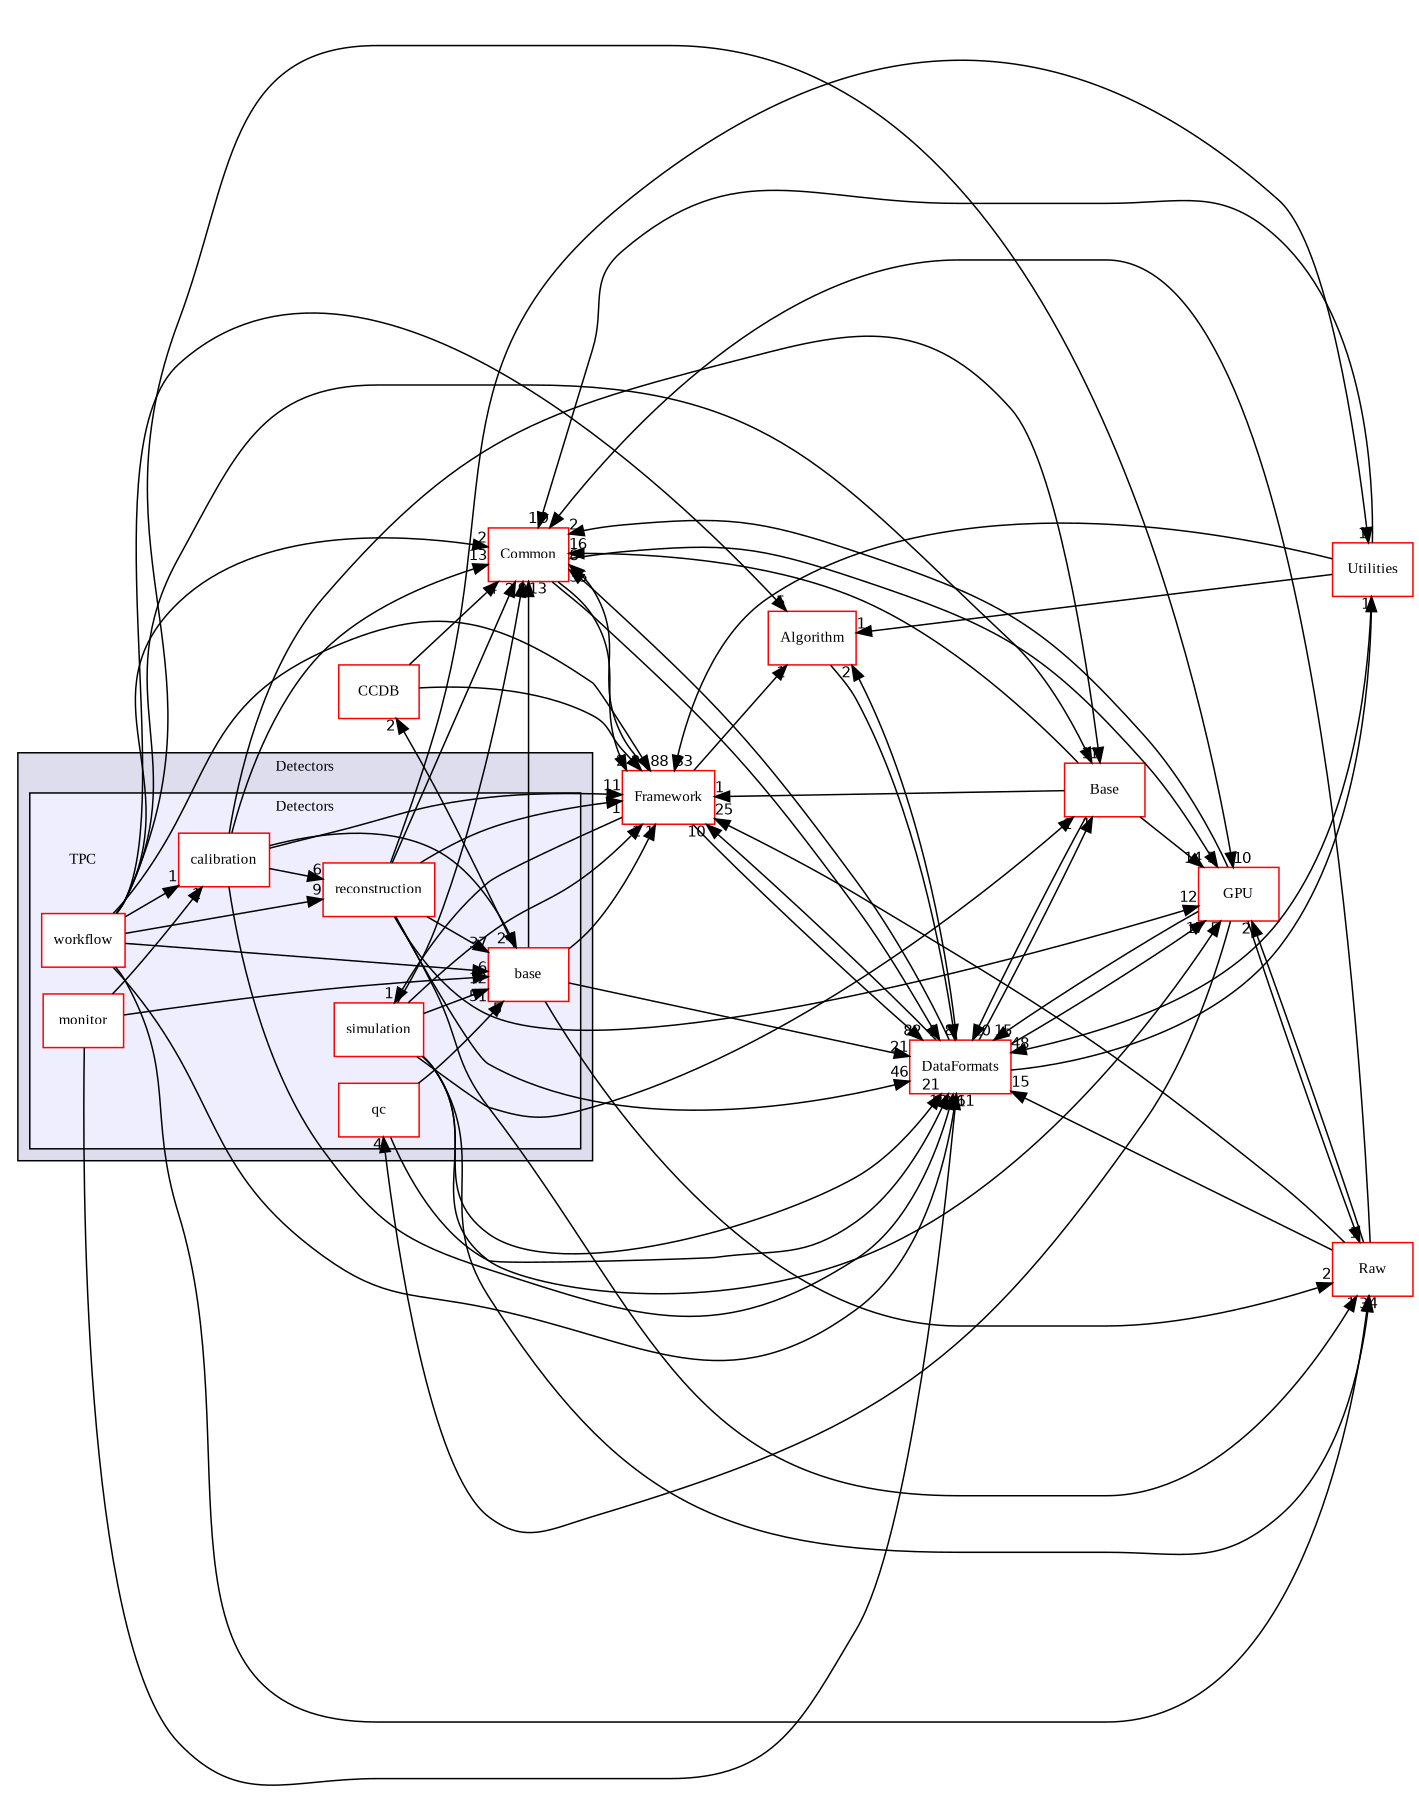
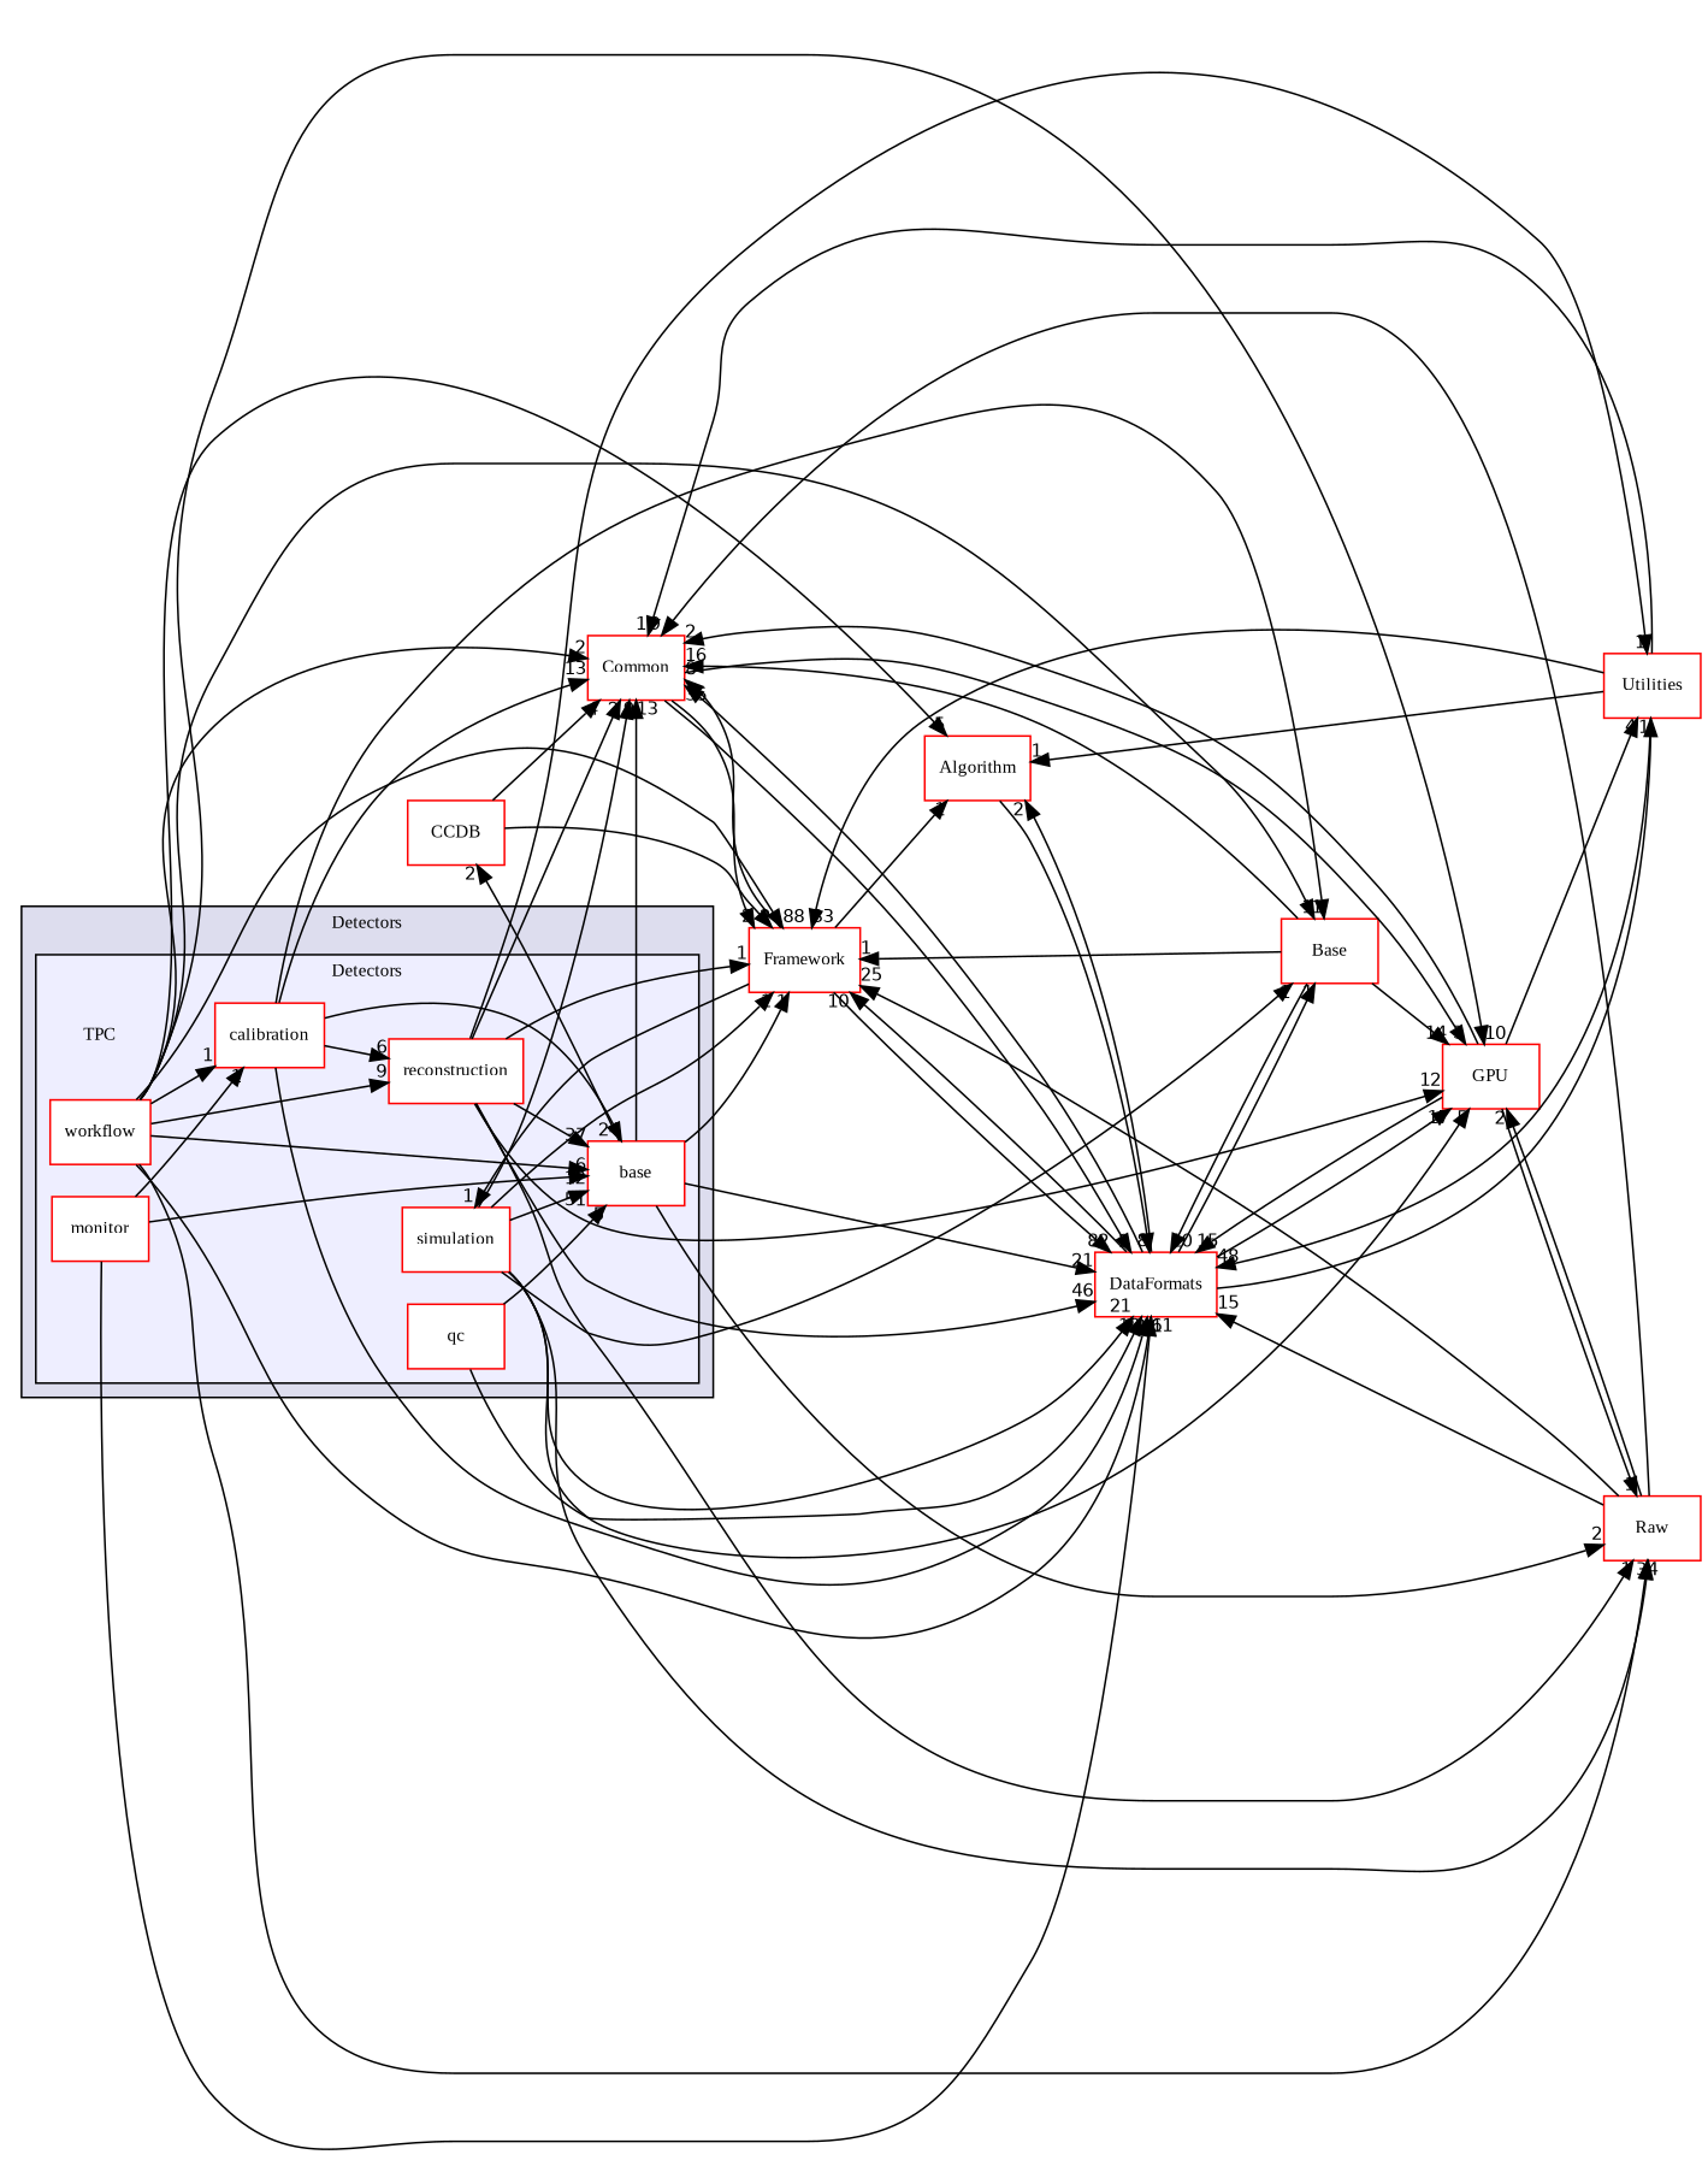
  digraph {
    compound=true
    rankdir=LR
    fontname="Liberation Serif"
    node [fontname="Liberation Serif" fontsize=10 shape=box color=red]
    edge [headlabel=1 labeldistance=1.5 labelfontname=Helvetica labelfontsize=10 fontname="Liberation Serif"]
    n1 [label=TPC shape=plaintext color=""]
    n2 [fillcolor=white label=base style=filled]
    n3 [fillcolor=white label=calibration style=filled]
    n4 [fillcolor=white label=monitor style=filled]
    n5 [fillcolor=white label=qc style=filled]
    n6 [fillcolor=white label=reconstruction style=filled]
    n7 [fillcolor=white label=simulation style=filled]
    n8 [fillcolor=white label=workflow style=filled]
    n9 [label=Common]
    n10 [label=CCDB]
    n11 [label=Framework]
    n12 [label=Raw]
    n13 [label=DataFormats]
    n14 [label=Base]
    n15 [label=Utilities]
    n16 [label=GPU]
    n17 [label=Algorithm]
    subgraph cluster_1 {
      bgcolor="#ddddee"
      fontsize=10
      label=Detectors
      pencolor=black
      subgraph cluster_2 {
        bgcolor="#eeeeff"
        fontsize=10
        pencolor=black
        n1
        n2
        n3
        n4
        n5
        n6
        n7
        n8
      }
    }
    n2 -> n9 [headlabel=13]
    n2 -> n10 [headlabel=2]
    n2 -> n11
    n2 -> n12 [headlabel=2]
    n2 -> n13 [headlabel=21]
    n3 -> n2 [headlabel=24]
    n3 -> n6 [headlabel=6]
    n3 -> n9 [headlabel=13]
-   n3 -> n11 [headlabel=11]
    n3 -> n13 [headlabel=22]
    n3 -> n14
    n4 -> n2 [headlabel=6]
    n4 -> n3
    n4 -> n13
    n5 -> n2 [headlabel=5]
    n5 -> n13 [headlabel=10]
    n6 -> n2 [headlabel=37]
    n6 -> n9 [headlabel=2]
    n6 -> n11
    n6 -> n12
    n6 -> n13 [headlabel=46]
    n6 -> n15
    n6 -> n16 [headlabel=12]
    n7 -> n2 [headlabel=51]
    n7 -> n9 [headlabel=9]
    n7 -> n11
    n7 -> n12 [headlabel=3]
    n7 -> n13 [headlabel=21]
    n7 -> n14
    n7 -> n16 [headlabel=5]
    n8 -> n2 [headlabel=12]
    n8 -> n3
    n8 -> n6 [headlabel=9]
    n8 -> n9 [headlabel=2]
    n8 -> n11 [headlabel=88]
    n8 -> n12 [headlabel=4]
    n8 -> n13 [headlabel=61]
    n8 -> n14
    n8 -> n16 [headlabel=10]
    n8 -> n17 [headlabel=5]
    n9 -> n11 [headlabel=2]
    n9 -> n13 [headlabel=2]
    n9 -> n16 [headlabel=3]
    n10 -> n9 [headlabel=4]
    n10 -> n11 [headlabel=2]
    n11 -> n7
    n11 -> n9 [headlabel=8]
    n11 -> n13 [headlabel=82]
    n11 -> n17
    n12 -> n9 [headlabel=9]
    n12 -> n11 [headlabel=25]
    n12 -> n13 [headlabel=15]
    n12 -> n16 [headlabel=2]
    n13 -> n9 [headlabel=35]
    n13 -> n11 [headlabel=10]
    n13 -> n14
    n13 -> n15
    n13 -> n16 [headlabel=17]
    n13 -> n17 [headlabel=2]
    n14 -> n9 [headlabel=16]
    n14 -> n11
    n14 -> n13 [headlabel=10]
    n14 -> n16 [headlabel=14]
    n15 -> n9
    n15 -> n11 [headlabel=33]
    n15 -> n13 [headlabel=48]
    n15 -> n17
    n16 -> n9 [headlabel=2]
    n16 -> n12
    n16 -> n13 [headlabel=15]
-   n16 -> n5 [headlabel=4]
+   n16 -> n15 [headlabel=4]
    n17 -> n13 [headlabel=8]
  }
